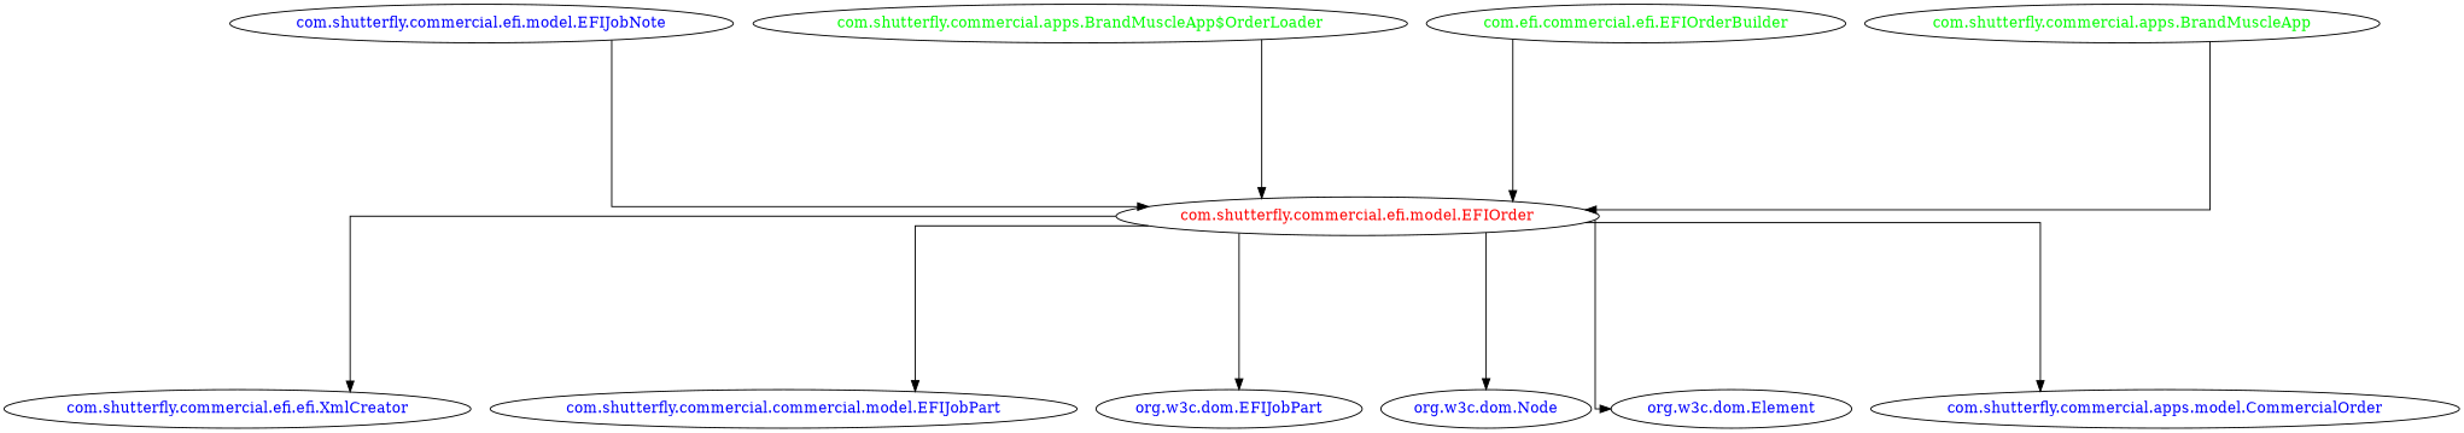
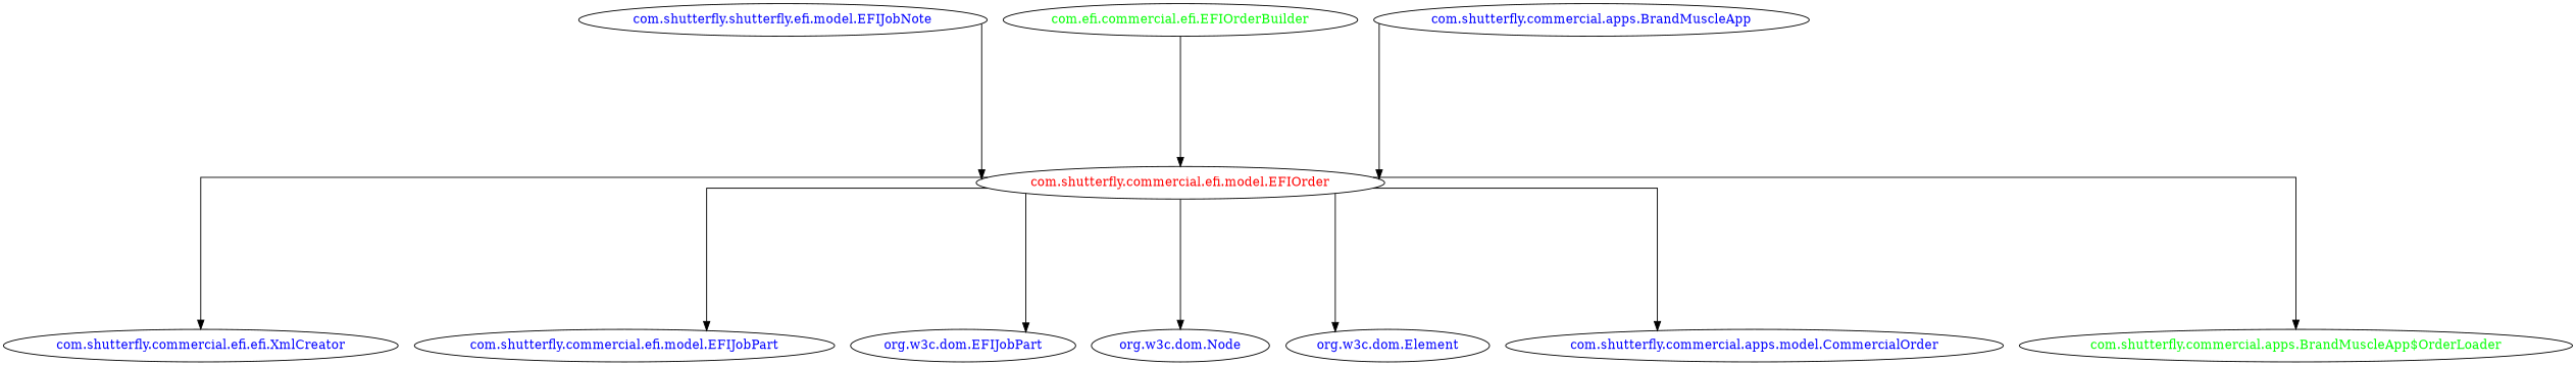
  digraph {
    concentrate=true
    rankdir=TB
    ranksep=2.0
    splines=ortho
    node [fontcolor=blue]
    "com.shutterfly.commercial.efi.model.EFIOrder" [fontcolor=red]
    n2 [label="com.shutterfly.commercial.efi.efi.XmlCreator"]
-   "com.shutterfly.commercial.efi.model.EFIJobPart" [label="com.shutterfly.commercial.commercial.model.EFIJobPart"]
+   "com.shutterfly.commercial.efi.model.EFIJobPart"
    n4 [label="org.w3c.dom.EFIJobPart"]
    "org.w3c.dom.Node"
    "org.w3c.dom.Element"
    n7 [label="com.shutterfly.commercial.apps.model.CommercialOrder"]
-   "com.shutterfly.commercial.efi.model.EFIJobNote"
+   "com.shutterfly.commercial.efi.model.EFIJobNote" [label="com.shutterfly.shutterfly.efi.model.EFIJobNote"]
    "com.shutterfly.commercial.apps.BrandMuscleApp$OrderLoader" [fontcolor=green]
    n10 [fontcolor=green label="com.efi.commercial.efi.EFIOrderBuilder"]
-   "com.shutterfly.commercial.apps.BrandMuscleApp" [fontcolor=green]
+   "com.shutterfly.commercial.apps.BrandMuscleApp"
    "com.shutterfly.commercial.efi.model.EFIOrder" -> n2
    "com.shutterfly.commercial.efi.model.EFIOrder" -> "com.shutterfly.commercial.efi.model.EFIJobPart"
    "com.shutterfly.commercial.efi.model.EFIOrder" -> n4
    "com.shutterfly.commercial.efi.model.EFIOrder" -> "org.w3c.dom.Node"
    "com.shutterfly.commercial.efi.model.EFIOrder" -> "org.w3c.dom.Element"
    "com.shutterfly.commercial.efi.model.EFIOrder" -> n7
    "com.shutterfly.commercial.efi.model.EFIJobNote" -> "com.shutterfly.commercial.efi.model.EFIOrder"
-   "com.shutterfly.commercial.apps.BrandMuscleApp$OrderLoader" -> "com.shutterfly.commercial.efi.model.EFIOrder"
+   "com.shutterfly.commercial.efi.model.EFIOrder" -> "com.shutterfly.commercial.apps.BrandMuscleApp$OrderLoader"
    n10 -> "com.shutterfly.commercial.efi.model.EFIOrder"
    "com.shutterfly.commercial.apps.BrandMuscleApp" -> "com.shutterfly.commercial.efi.model.EFIOrder"
  }
